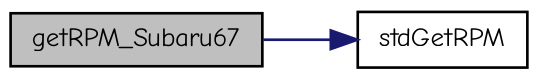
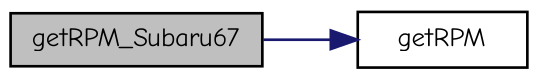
  digraph {
    rankdir=LR
    fontname="Comic Neue"
    node [color=black fontname="Comic Neue" fontsize=10 shape=record style=filled]
    n1 [fillcolor=grey75 fontcolor=black height=0.2 label=getRPM_Subaru67 width=0.4]
-   n2 [fillcolor=white height=0.2 label=stdGetRPM width=0.4]
+   n2 [fillcolor=white height=0.2 label=getRPM width=0.4]
    n1 -> n2 [color=midnightblue fontname="Comic Neue" fontsize=10 labelfontname=Helvetica labelfontsize=10 style=solid]
  }
